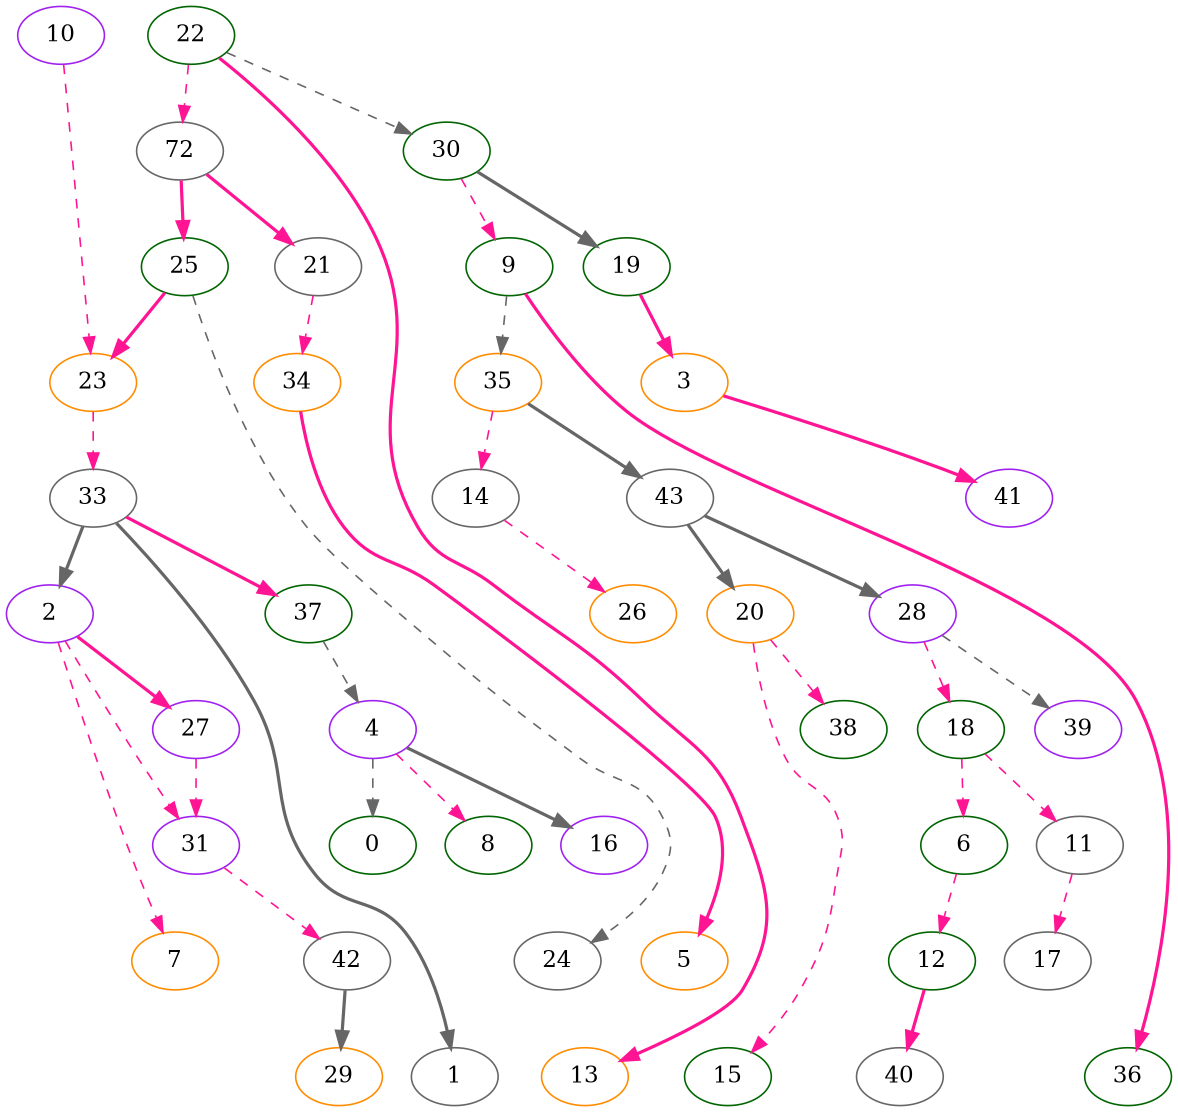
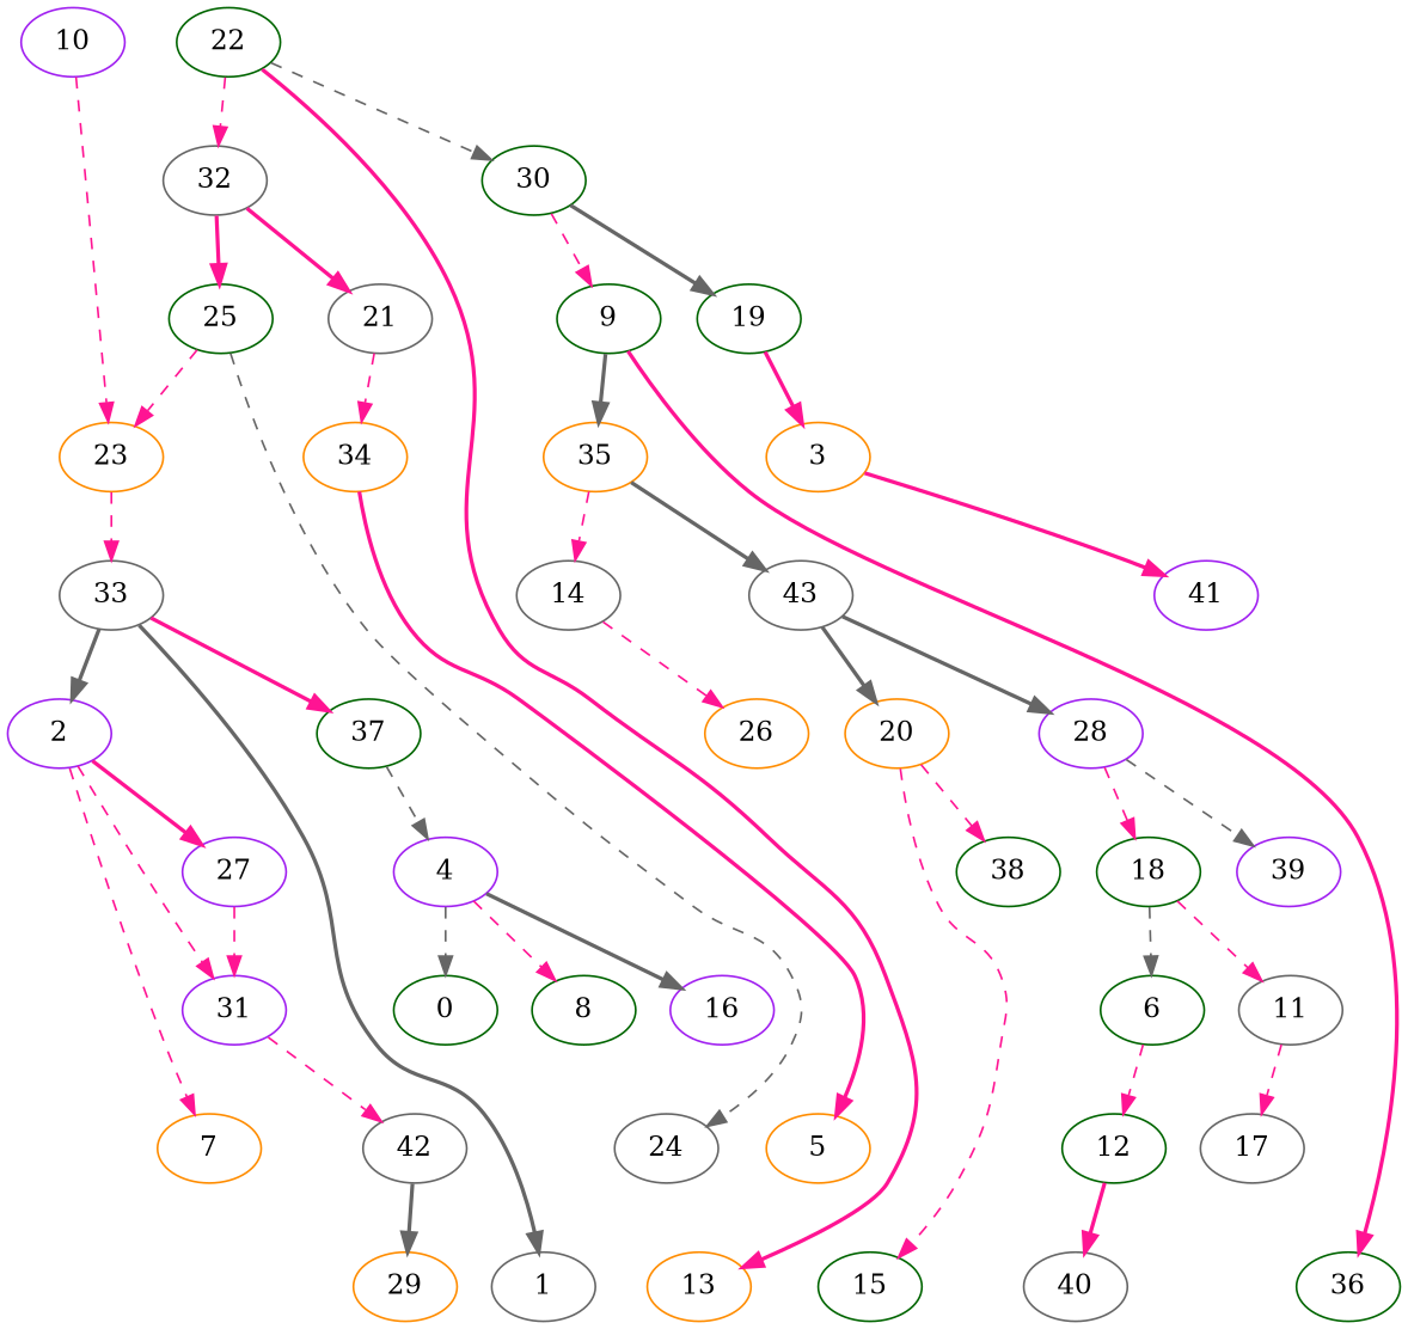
  digraph {
    node [color=darkgreen]
    edge [color=deeppink style=dashed weight=0]
    2 [color=purple]
    7 [color=darkorange]
    27 [color=purple]
    31 [color=purple]
    42 [color=gray40]
    3 [color=darkorange]
    41 [color=purple]
    4 [color=purple]
    0
    8
    16 [color=purple]
    6
    12
    40 [color=gray40]
    35 [color=darkorange]
    9
    36
    14 [color=gray40]
    43 [color=gray40]
    11 [color=gray40]
    17 [color=gray40]
    26 [color=darkorange]
    18
    19
    20 [color=darkorange]
    15
    38
    21 [color=gray40]
    34 [color=darkorange]
    5 [color=darkorange]
    13 [color=darkorange]
    22
    30
-   32 [color=gray40 label=72]
+   32 [color=gray40]
    25
    23 [color=darkorange]
    33 [color=gray40]
    10 [color=purple]
    1 [color=gray40]
    37
    24 [color=gray40]
    28 [color=purple]
    39 [color=purple]
    29 [color=darkorange]
    2 -> 7
    2 -> 27 [style=bold]
    2 -> 31
    27 -> 31 [weight=1]
    31 -> 42
    42 -> 29 [color=gray40 style=bold]
    3 -> 41 [style=bold]
    4 -> 0 [color=gray40]
    4 -> 8
    4 -> 16 [color=gray40 style=bold]
    6 -> 12
    12 -> 40 [style=bold]
    35 -> 14
    35 -> 43 [color=gray40 style=bold]
-   9 -> 35 [color=gray40]
+   9 -> 35 [color=gray40 style=bold]
    9 -> 36 [style=bold]
    14 -> 26
    43 -> 20 [color=gray40 style=bold]
    43 -> 28 [color=gray40 style=bold]
    11 -> 17
-   18 -> 6
+   18 -> 6 [color=gray40]
    18 -> 11
    19 -> 3 [style=bold]
    20 -> 15
    20 -> 38
    21 -> 34
    34 -> 5 [style=bold]
    22 -> 13 [style=bold]
    22 -> 30 [color=gray40]
    22 -> 32
    30 -> 9
    30 -> 19 [color=gray40 style=bold]
    32 -> 21 [style=bold]
    32 -> 25 [style=bold]
-   25 -> 23 [style=bold]
+   25 -> 23
    25 -> 24 [color=gray40]
    23 -> 33 [weight=1]
    33 -> 2 [color=gray40 style=bold]
    33 -> 1 [color=gray40 style=bold]
    33 -> 37 [style=bold]
    10 -> 23
    37 -> 4 [color=gray40]
    28 -> 18
    28 -> 39 [color=gray40]
  }
